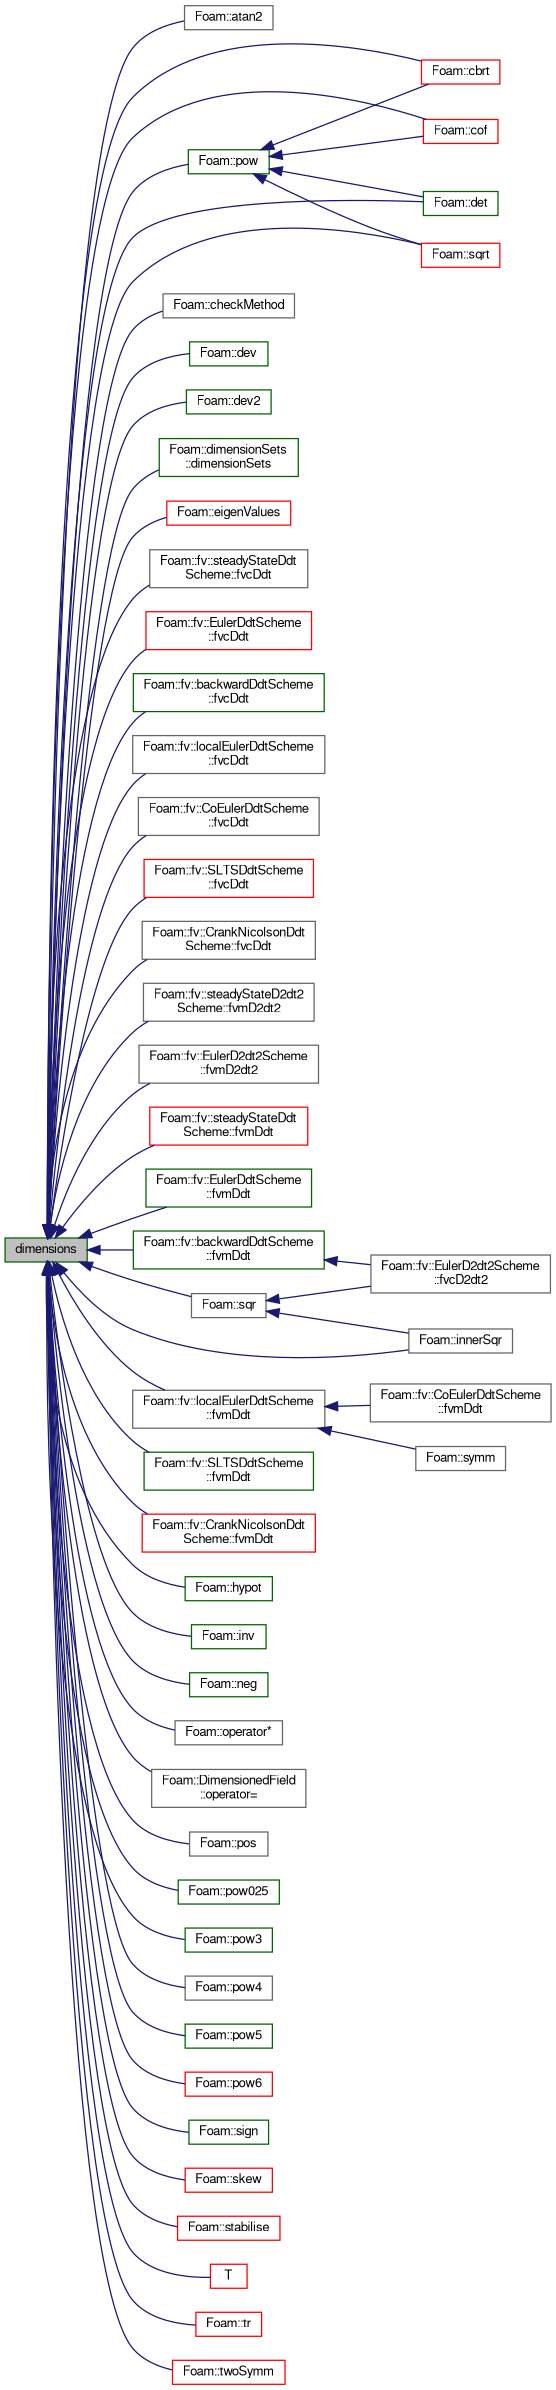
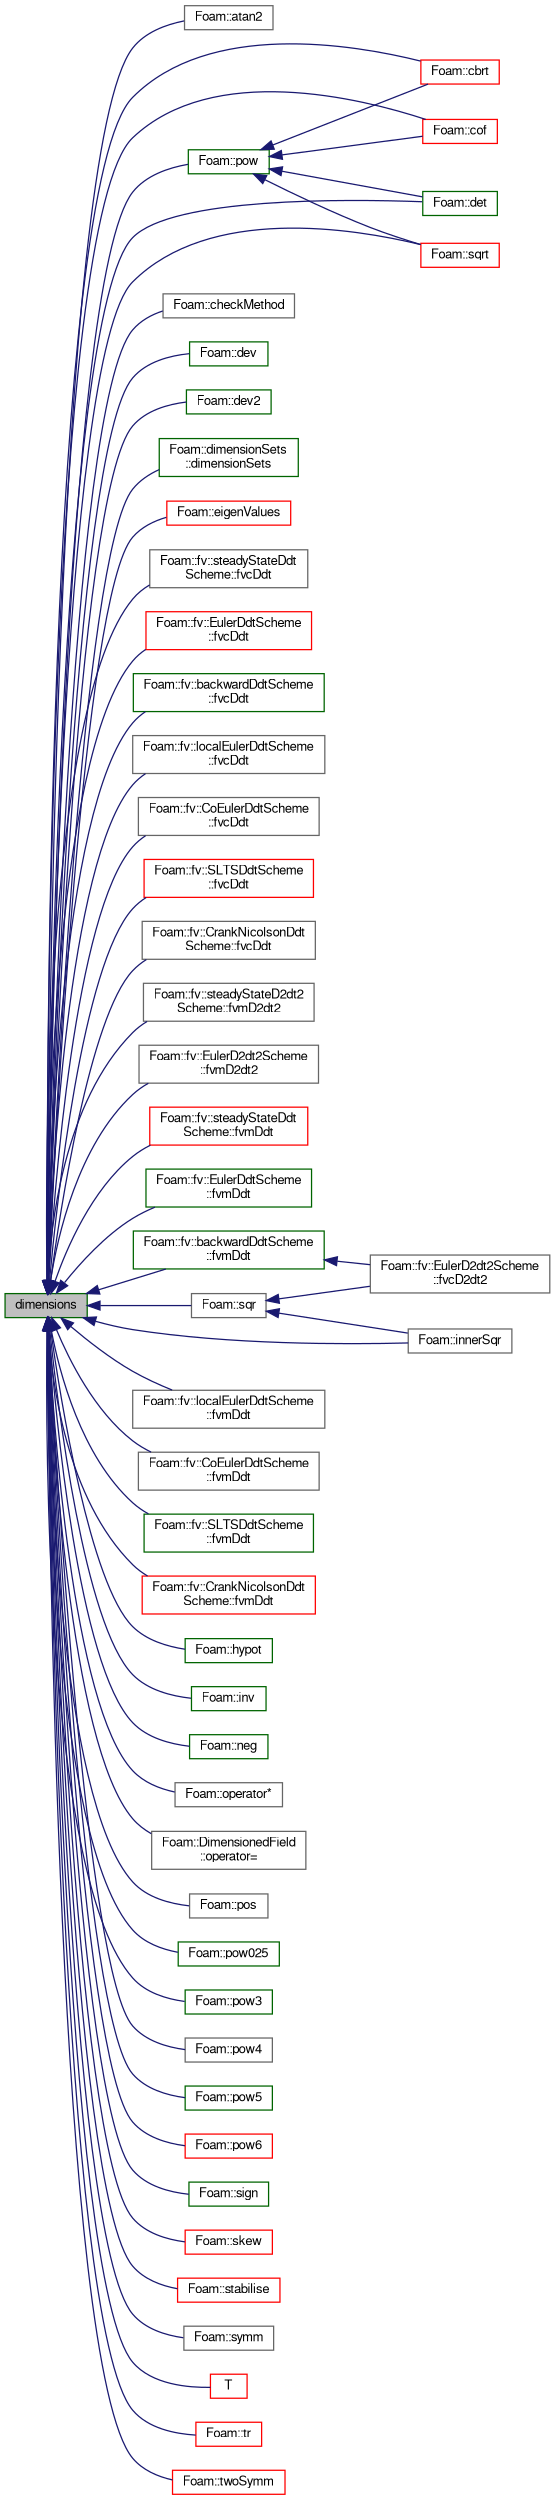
  digraph {
    rankdir=LR
    node [color=gray40 fontname=FreeSans fontsize=10 shape=record]
    edge [color=midnightblue dir=back fontname=FreeSans fontsize=10 labelfontname=FreeSans labelfontsize=10 style=solid]
    n1 [color=darkgreen fillcolor=grey75 fontcolor=black height=0.2 label=dimensions style=filled width=0.4]
    n2 [height=0.2 label="Foam::atan2" width=0.4]
    n3 [color=red height=0.2 label="Foam::cbrt" width=0.4]
    n4 [height=0.2 label="Foam::checkMethod" width=0.4]
    n5 [color=red height=0.2 label="Foam::cof" width=0.4]
    n6 [color=darkgreen height=0.2 label="Foam::det" width=0.4]
    n7 [color=darkgreen height=0.2 label="Foam::dev" width=0.4]
    n8 [color=darkgreen height=0.2 label="Foam::dev2" width=0.4]
    n9 [color=darkgreen height=0.2 label="Foam::dimensionSets\l::dimensionSets" width=0.4]
    n10 [color=red height=0.2 label="Foam::eigenValues" width=0.4]
    n11 [height=0.2 label="Foam::fv::steadyStateDdt\lScheme::fvcDdt" width=0.4]
    n12 [color=red height=0.2 label="Foam::fv::EulerDdtScheme\l::fvcDdt" width=0.4]
    n13 [color=darkgreen height=0.2 label="Foam::fv::backwardDdtScheme\l::fvcDdt" width=0.4]
    n14 [height=0.2 label="Foam::fv::localEulerDdtScheme\l::fvcDdt" width=0.4]
    n15 [height=0.2 label="Foam::fv::CoEulerDdtScheme\l::fvcDdt" width=0.4]
    n16 [color=red height=0.2 label="Foam::fv::SLTSDdtScheme\l::fvcDdt" width=0.4]
    n17 [height=0.2 label="Foam::fv::CrankNicolsonDdt\lScheme::fvcDdt" width=0.4]
    n18 [height=0.2 label="Foam::fv::steadyStateD2dt2\lScheme::fvmD2dt2" width=0.4]
    n19 [height=0.2 label="Foam::fv::EulerD2dt2Scheme\l::fvmD2dt2" width=0.4]
    n20 [color=red height=0.2 label="Foam::fv::steadyStateDdt\lScheme::fvmDdt" width=0.4]
    n21 [color=darkgreen height=0.2 label="Foam::fv::EulerDdtScheme\l::fvmDdt" width=0.4]
    n22 [color=darkgreen height=0.2 label="Foam::fv::backwardDdtScheme\l::fvmDdt" width=0.4]
    n23 [height=0.2 label="Foam::fv::localEulerDdtScheme\l::fvmDdt" width=0.4]
    n24 [height=0.2 label="Foam::fv::CoEulerDdtScheme\l::fvmDdt" width=0.4]
    n25 [color=darkgreen height=0.2 label="Foam::fv::SLTSDdtScheme\l::fvmDdt" width=0.4]
    n26 [color=red height=0.2 label="Foam::fv::CrankNicolsonDdt\lScheme::fvmDdt" width=0.4]
    n27 [color=darkgreen height=0.2 label="Foam::hypot" width=0.4]
    n28 [height=0.2 label="Foam::innerSqr" width=0.4]
    n29 [color=darkgreen height=0.2 label="Foam::inv" width=0.4]
    n30 [color=darkgreen height=0.2 label="Foam::neg" width=0.4]
    n31 [height=0.2 label="Foam::operator*" width=0.4]
    n32 [height=0.2 label="Foam::DimensionedField\l::operator=" width=0.4]
    n33 [height=0.2 label="Foam::pos" width=0.4]
    n34 [color=darkgreen height=0.2 label="Foam::pow" width=0.4]
    n35 [color=red height=0.2 label="Foam::sqrt" width=0.4]
    n36 [color=darkgreen height=0.2 label="Foam::pow025" width=0.4]
    n37 [color=darkgreen height=0.2 label="Foam::pow3" width=0.4]
    n38 [height=0.2 label="Foam::pow4" width=0.4]
    n39 [color=darkgreen height=0.2 label="Foam::pow5" width=0.4]
    n40 [color=red height=0.2 label="Foam::pow6" width=0.4]
    n41 [color=darkgreen height=0.2 label="Foam::sign" width=0.4]
    n42 [color=red height=0.2 label="Foam::skew" width=0.4]
    n43 [height=0.2 label="Foam::sqr" width=0.4]
    n44 [color=red height=0.2 label="Foam::stabilise" width=0.4]
    n45 [height=0.2 label="Foam::symm" width=0.4]
    n46 [color=red height=0.2 label=T width=0.4]
    n47 [color=red height=0.2 label="Foam::tr" width=0.4]
    n48 [color=red height=0.2 label="Foam::twoSymm" width=0.4]
    n49 [height=0.2 label="Foam::fv::EulerD2dt2Scheme\l::fvcD2dt2" width=0.4]
    n1 -> n2
    n1 -> n3
    n1 -> n4
    n1 -> n5
    n1 -> n6
    n1 -> n7
    n1 -> n8
    n1 -> n9
    n1 -> n10
    n1 -> n11
    n1 -> n12
    n1 -> n13
    n1 -> n14
    n1 -> n15
    n1 -> n16
    n1 -> n17
    n1 -> n18
    n1 -> n19
    n1 -> n20
    n1 -> n21
    n1 -> n22
    n1 -> n23
-   n23 -> n24
+   n1 -> n24
    n1 -> n25
    n1 -> n26
    n1 -> n27
    n1 -> n28
    n1 -> n29
    n1 -> n30
    n1 -> n31
    n1 -> n32
    n1 -> n33
    n1 -> n34
    n1 -> n35
    n1 -> n36
    n1 -> n37
    n1 -> n38
    n1 -> n39
    n1 -> n40
    n1 -> n41
    n1 -> n42
    n1 -> n43
    n1 -> n44
-   n23 -> n45
+   n1 -> n45
    n1 -> n46
    n1 -> n47
    n1 -> n48
    n22 -> n49
    n34 -> n3
    n34 -> n5
    n34 -> n6
    n34 -> n35
    n43 -> n28
    n43 -> n49
  }
